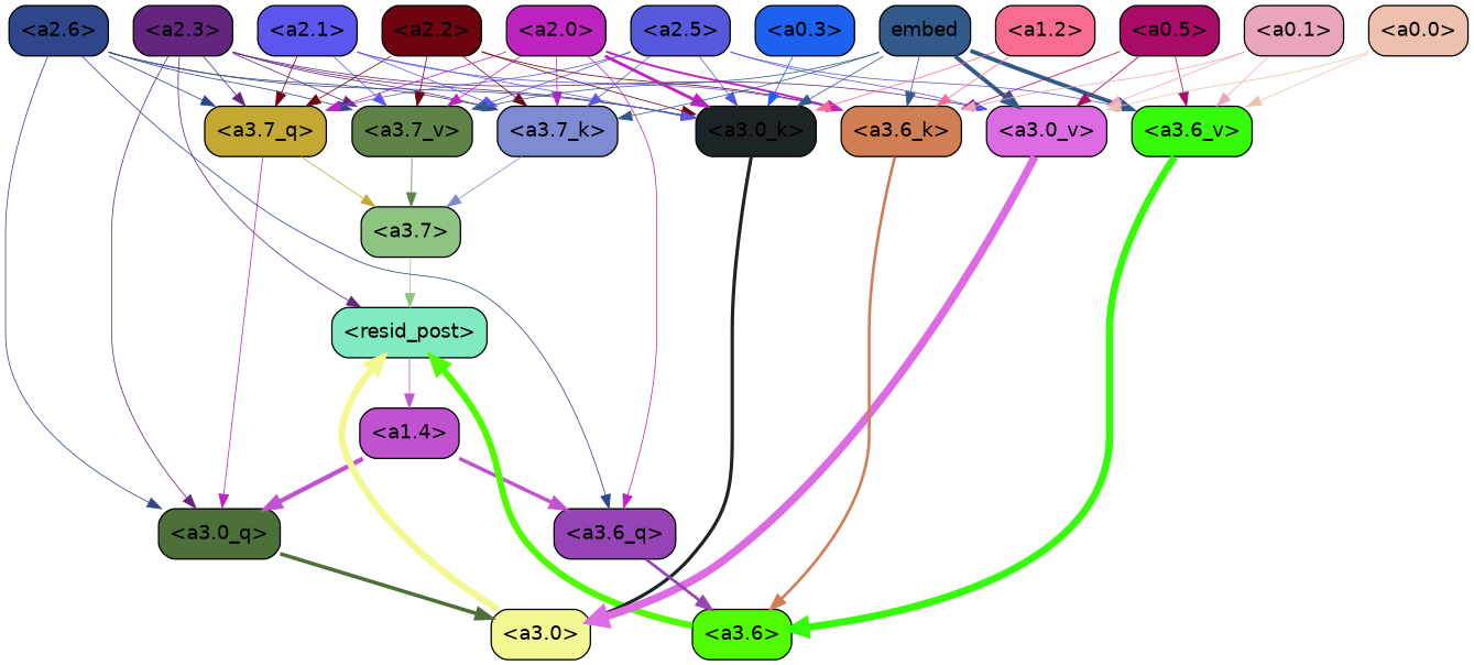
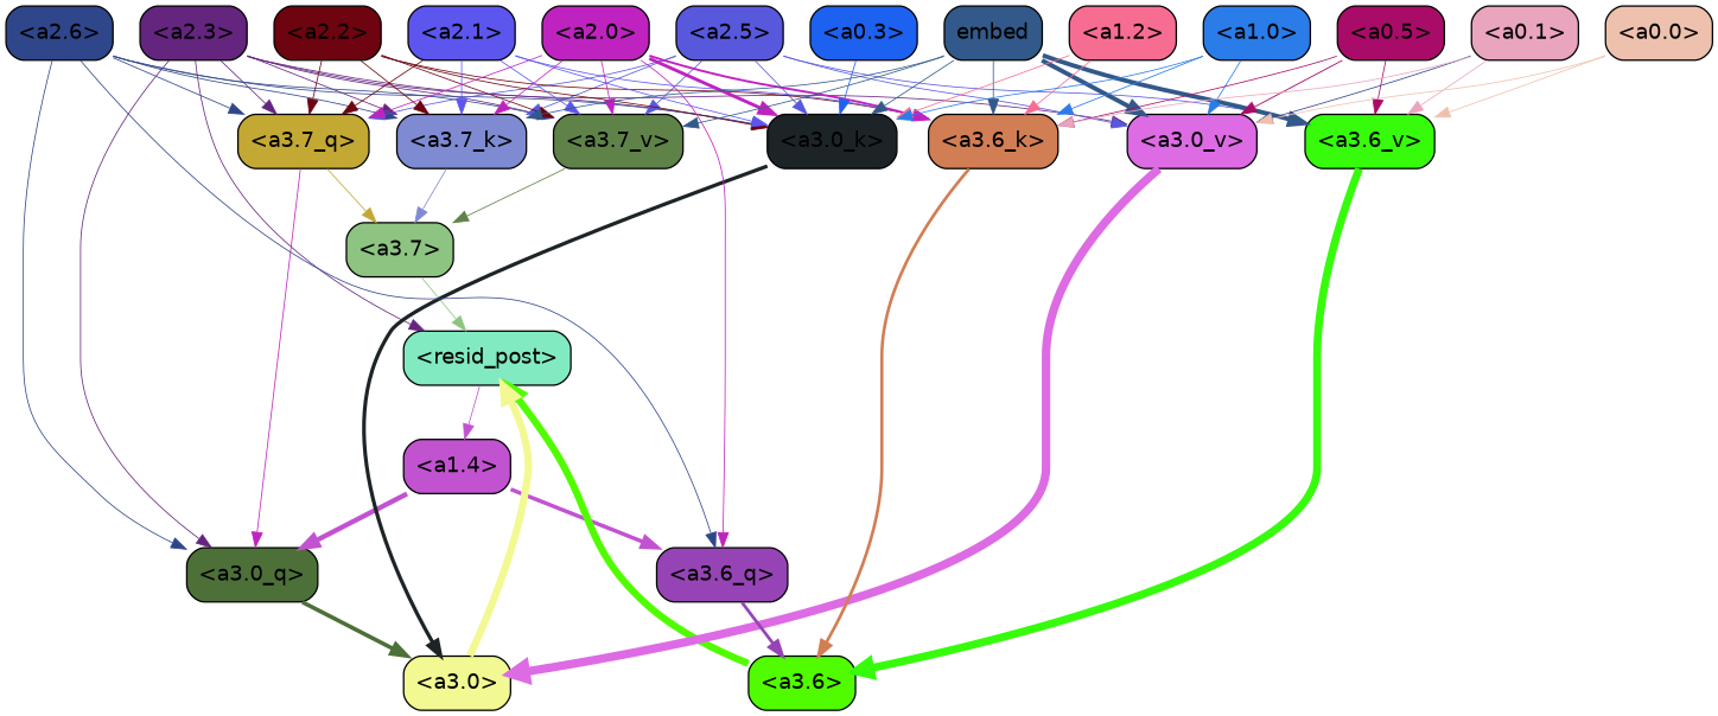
  strict digraph {
    splines=true
    node [color=black fontname=Helvetica shape=box style="filled, rounded"]
    edge [color="#64257f" penwidth=0.6]
    "<a3.7>" [fillcolor="#8dc482"]
    "<resid_post>" [fillcolor="#82eac1"]
    "<a1.4>" [fillcolor="#c253d0"]
    "<a3.6>" [fillcolor="#51fc01"]
    "<a3.0>" [fillcolor="#f2f993"]
    "<a2.3>" [fillcolor="#64257f"]
    "<a3.7_q>" [fillcolor="#c3a834"]
    "<a3.0_q>" [fillcolor="#4d7038"]
    "<a3.7_k>" [fillcolor="#7e8ad1"]
    "<a3.0_k>" [fillcolor="#1d2427"]
    "<a3.7_v>" [fillcolor="#5f8249"]
    "<a3.0_v>" [fillcolor="#dd6be4"]
    "<a3.6_q>" [fillcolor="#9644b5"]
    "<a3.6_k>" [fillcolor="#d17e54"]
    "<a3.6_v>" [fillcolor="#36fc0c"]
    "<a2.6>" [fillcolor="#30468b"]
    "<a2.5>" [fillcolor="#5858dc"]
    "<a2.2>" [fillcolor="#6d040f"]
    "<a2.1>" [fillcolor="#5c56ee"]
    "<a2.0>" [fillcolor="#bf23bf"]
    embed [fillcolor="#325989"]
    "<a1.2>" [fillcolor="#f76d92"]
+   "<a1.0>" [fillcolor="#2a7ce8"]
    "<a0.5>" [fillcolor="#a90c68"]
    "<a0.1>" [fillcolor="#eaa5be"]
    "<a0.3>" [fillcolor="#1c61f0"]
    "<a0.0>" [fillcolor="#eec1ae"]
    "<a3.7>" -> "<resid_post>" [color="#8dc482"]
    "<resid_post>" -> "<a1.4>" [color="#c253d0"]
    "<a1.4>" -> "<a3.0_q>" [color="#c253d0" penwidth=3.3040847778320312]
    "<a1.4>" -> "<a3.6_q>" [color="#c253d0" penwidth=2.6469622254371643]
    "<a3.6>" -> "<resid_post>" [color="#51fc01" penwidth=4.751612067222595]
    "<a3.0>" -> "<resid_post>" [color="#f2f993" penwidth=4.884142994880676]
    "<a2.3>" -> "<resid_post>"
    "<a2.3>" -> "<a3.7_q>"
    "<a2.3>" -> "<a3.0_q>"
    "<a2.3>" -> "<a3.7_k>"
    "<a2.3>" -> "<a3.0_k>"
    "<a2.3>" -> "<a3.7_v>"
    "<a2.3>" -> "<a3.0_v>"
    "<a3.7_q>" -> "<a3.7>" [color="#c3a834"]
    "<a3.7_q>" -> "<a3.0_q>" [color="#bf23bf"]
    "<a3.0_q>" -> "<a3.0>" [color="#4d7038" penwidth=2.7421876192092896]
    "<a3.7_k>" -> "<a3.7>" [color="#7e8ad1"]
    "<a3.0_k>" -> "<a3.0>" [color="#1d2427" penwidth=2.476402521133423]
    "<a3.7_v>" -> "<a3.7>" [color="#5f8249"]
    "<a3.0_v>" -> "<a3.0>" [color="#dd6be4" penwidth=5.652270674705505]
    "<a3.6_q>" -> "<a3.6>" [color="#9644b5" penwidth=2.091020345687866]
    "<a3.6_k>" -> "<a3.6>" [color="#d17e54" penwidth=2.048597991466522]
    "<a3.6_v>" -> "<a3.6>" [color="#36fc0c" penwidth=5.2550448179244995]
    "<a2.6>" -> "<a3.7_q>" [color="#30468b"]
    "<a2.6>" -> "<a3.0_q>" [color="#30468b"]
    "<a2.6>" -> "<a3.7_k>" [color="#30468b"]
    "<a2.6>" -> "<a3.0_k>" [color="#30468b"]
    "<a2.6>" -> "<a3.7_v>" [color="#30468b"]
    "<a2.6>" -> "<a3.6_q>" [color="#30468b"]
    "<a2.5>" -> "<a3.7_q>" [color="#5858dc"]
    "<a2.5>" -> "<a3.7_k>" [color="#5858dc"]
    "<a2.5>" -> "<a3.0_k>" [color="#5858dc"]
    "<a2.5>" -> "<a3.7_v>" [color="#5858dc"]
    "<a2.5>" -> "<a3.0_v>" [color="#5858dc"]
    "<a2.5>" -> "<a3.6_v>" [color="#5858dc"]
    "<a2.2>" -> "<a3.7_q>" [color="#6d040f"]
    "<a2.2>" -> "<a3.7_k>" [color="#6d040f"]
    "<a2.2>" -> "<a3.0_k>" [color="#6d040f"]
    "<a2.2>" -> "<a3.7_v>" [color="#6d040f"]
    "<a2.2>" -> "<a3.6_k>" [color="#6d040f"]
    "<a2.1>" -> "<a3.7_q>" [color="#6d040f"]
    "<a2.1>" -> "<a3.7_k>" [color="#5c56ee"]
    "<a2.1>" -> "<a3.0_k>" [color="#5c56ee"]
    "<a2.1>" -> "<a3.7_v>" [color="#5c56ee"]
    "<a2.1>" -> "<a3.6_k>" [color="#5c56ee"]
    "<a2.0>" -> "<a3.7_q>" [color="#bf23bf"]
    "<a2.0>" -> "<a3.7_k>" [color="#bf23bf"]
    "<a2.0>" -> "<a3.0_k>" [color="#bf23bf" penwidth=2.2137351036071777]
    "<a2.0>" -> "<a3.7_v>" [color="#bf23bf"]
    "<a2.0>" -> "<a3.6_q>" [color="#bf23bf"]
    "<a2.0>" -> "<a3.6_k>" [color="#bf23bf" penwidth=1.4757367372512817]
    embed -> "<a3.7_k>" [color="#325989"]
    embed -> "<a3.0_k>" [color="#325989"]
    embed -> "<a3.7_v>" [color="#325989"]
    embed -> "<a3.0_v>" [color="#325989" penwidth=2.972973108291626]
    embed -> "<a3.6_k>" [color="#325989"]
    embed -> "<a3.6_v>" [color="#325989" penwidth=2.9582033157348633]
    "<a1.2>" -> "<a3.0_k>" [color="#f76d92"]
    "<a1.2>" -> "<a3.6_k>" [color="#f76d92"]
+   "<a1.0>" -> "<a3.0_k>" [color="#2a7ce8"]
+   "<a1.0>" -> "<a3.0_v>" [color="#2a7ce8"]
+   "<a1.0>" -> "<a3.6_k>" [color="#2a7ce8"]
    "<a0.5>" -> "<a3.0_v>" [color="#a90c68" penwidth=0.6790935099124908]
    "<a0.5>" -> "<a3.6_k>" [color="#a90c68"]
    "<a0.5>" -> "<a3.6_v>" [color="#a90c68"]
-   "<a0.1>" -> "<a3.0_v>" [color="#eaa5be"]
+   "<a0.1>" -> "<a3.0_v>" [color="#30468b"]
    "<a0.1>" -> "<a3.6_k>" [color="#eaa5be"]
    "<a0.1>" -> "<a3.6_v>" [color="#eaa5be"]
    "<a0.3>" -> "<a3.0_k>" [color="#1c61f0"]
    "<a0.0>" -> "<a3.0_v>" [color="#eec1ae"]
    "<a0.0>" -> "<a3.6_v>" [color="#eec1ae"]
  }
